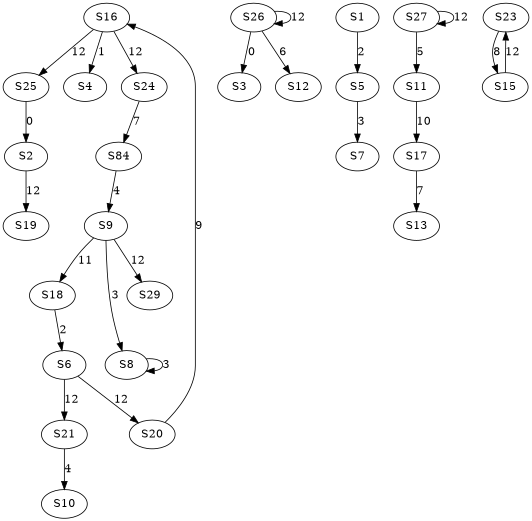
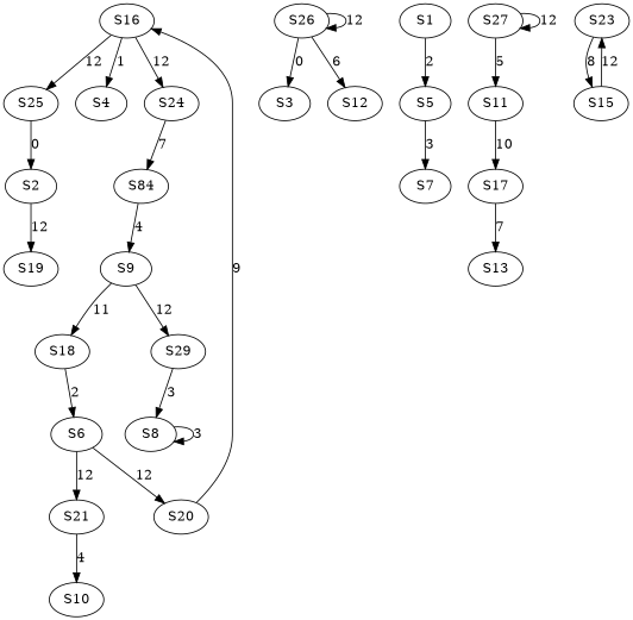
  strict digraph {
    S25
    S2
    S19
    S26
    S3
    S12
    S16
    S4
    S24
    n10 [label=S84]
    S1
    S5
    S7
    S18
    S6
    S21
    S20
    S10
    S8
    S9
    n21 [label=S29]
    S27
    S11
    S17
    S13
    S23
    S15
    S25 -> S2 [label=0]
    S2 -> S19 [label=12]
    S26 -> S26 [label=12]
    S26 -> S3 [label=0]
    S26 -> S12 [label=6]
    S16 -> S25 [label=12]
    S16 -> S4 [label=1]
    S16 -> S24 [label=12]
    S24 -> n10 [label=7]
    n10 -> S9 [label=4]
    S1 -> S5 [label=2]
    S5 -> S7 [label=3]
    S18 -> S6 [label=2]
    S6 -> S21 [label=12]
    S6 -> S20 [label=12]
    S21 -> S10 [label=4]
    S20 -> S16 [label=9]
    S8 -> S8 [label=3]
    S9 -> S18 [label=11]
    S9 -> n21 [label=12]
-   S9 -> S8 [label=3]
+   n21 -> S8 [label=3]
    S27 -> S27 [label=12]
    S27 -> S11 [label=5]
    S11 -> S17 [label=10]
    S17 -> S13 [label=7]
    S23 -> S15 [label=8]
    S15 -> S23 [label=12]
  }
